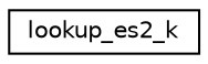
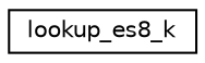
  digraph {
    rankdir=LR
-   n1 [color=black fillcolor=white fontname=Helvetica fontsize=10 height=0.2 label=lookup_es2_k shape=record style=filled width=0.4]
+   n1 [color=black fillcolor=white fontname=Helvetica fontsize=10 height=0.2 label=lookup_es8_k shape=record style=filled width=0.4]
  }
